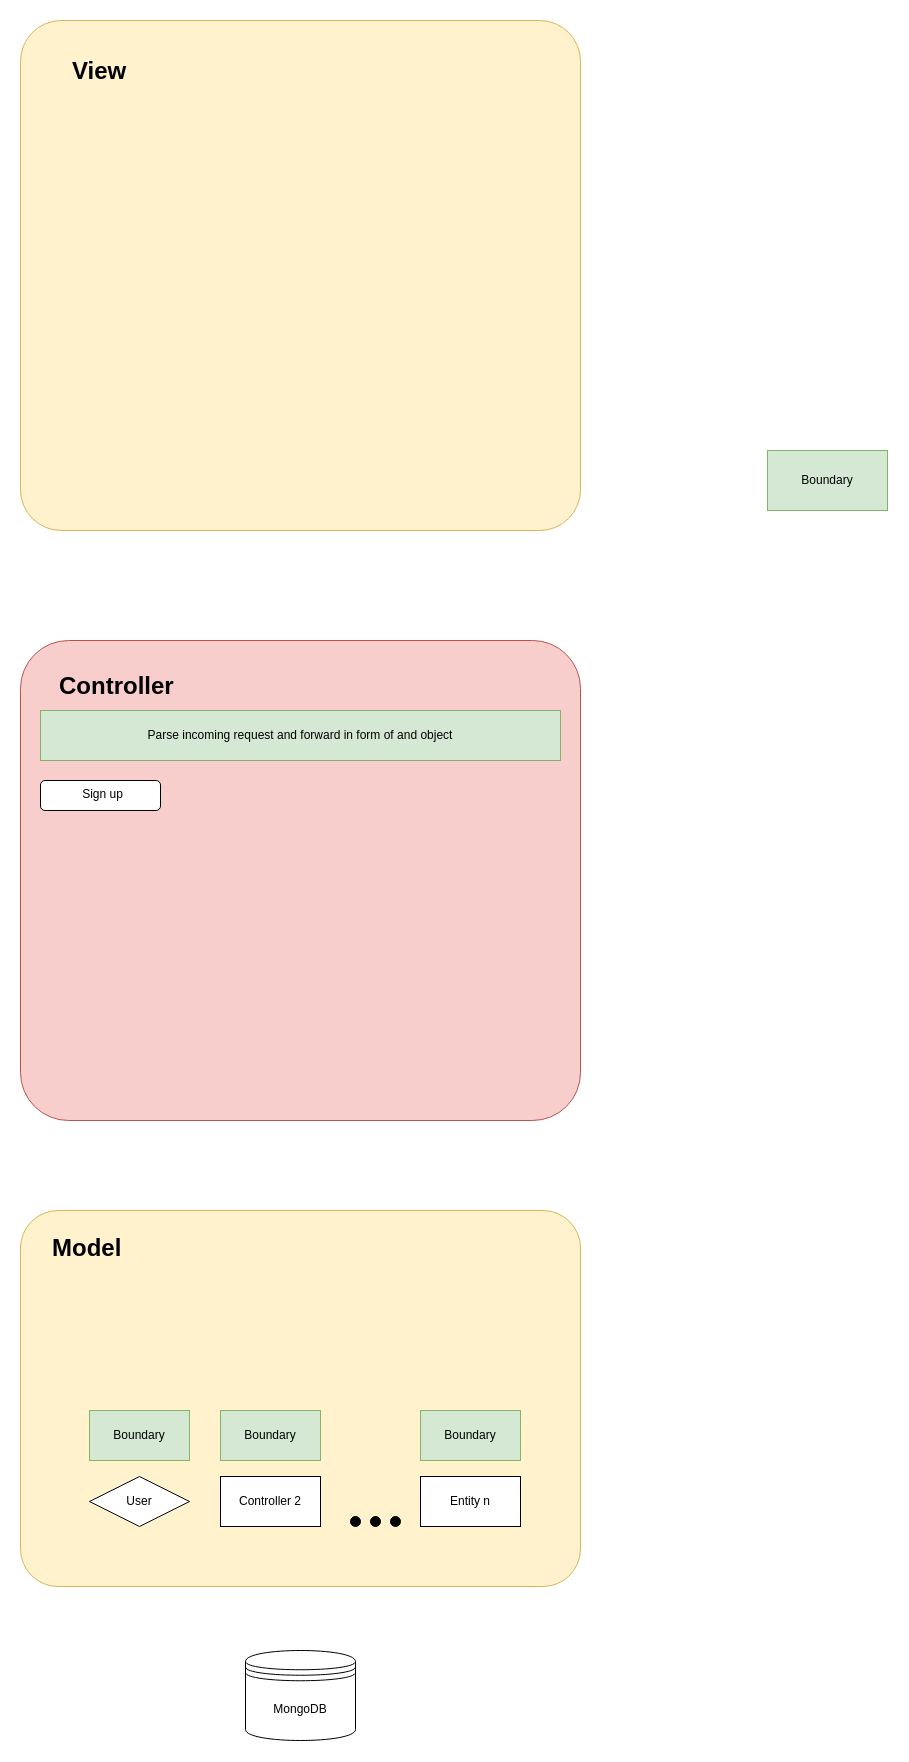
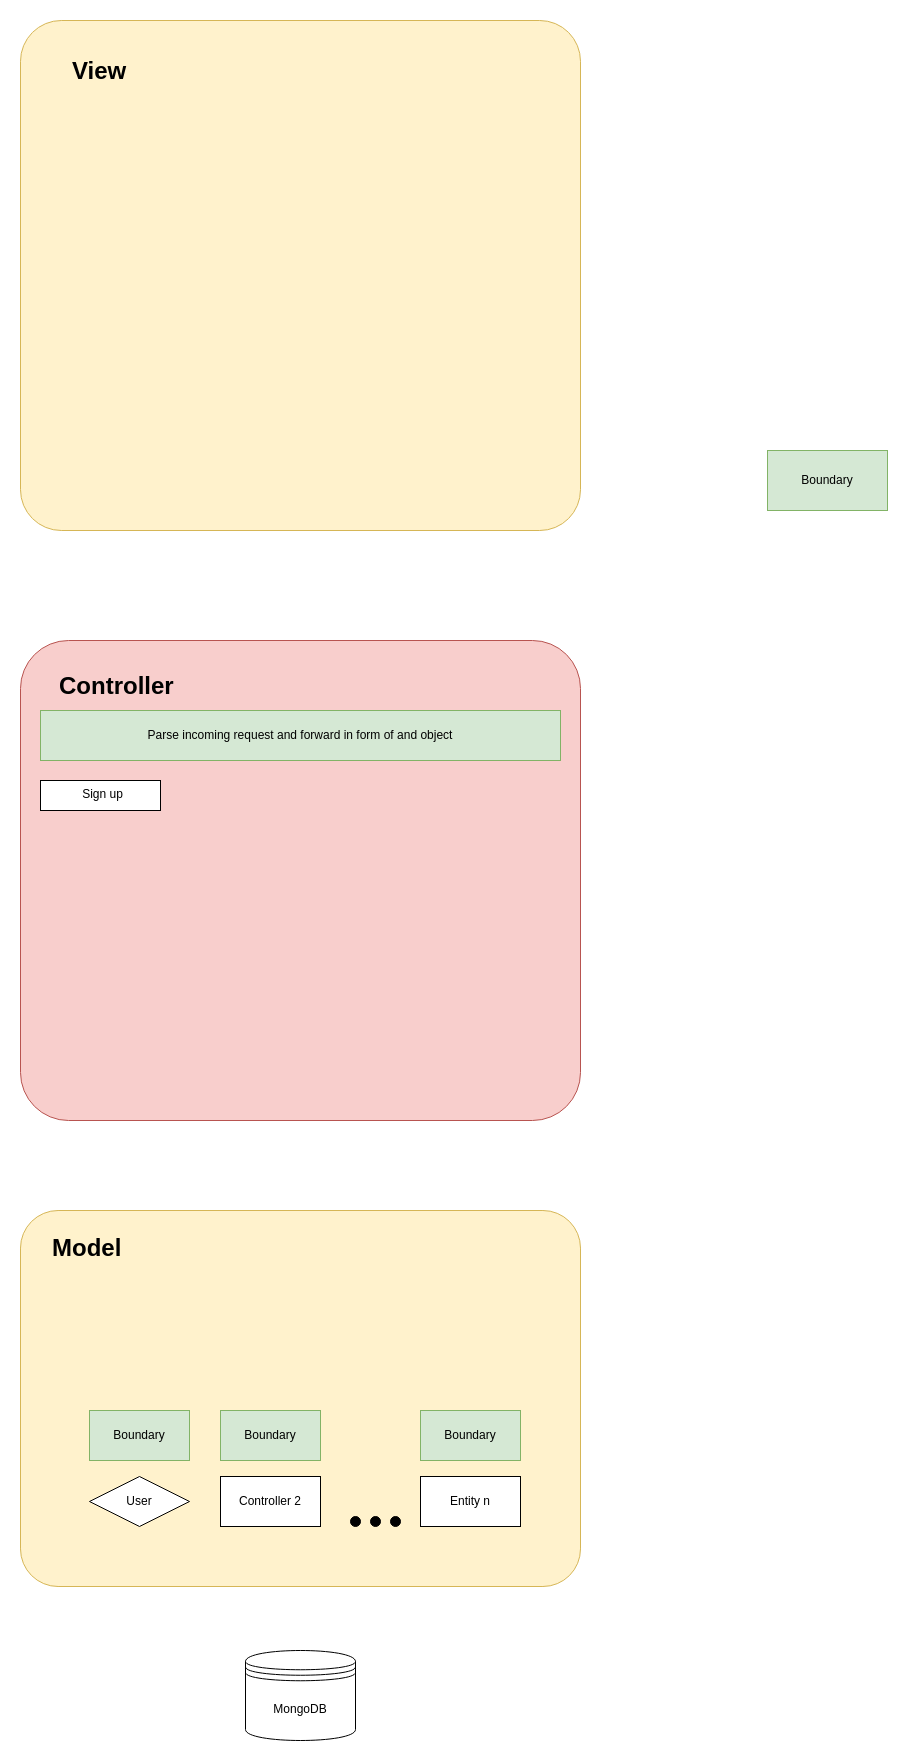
  <mxCell id="0" style=";html=1;" />
  <mxCell id="1" style=";html=1;" parent="0" />
  <mxCell id="2" value="Model" style="rounded=1;whiteSpace=wrap;html=1;align=left;verticalAlign=top;spacingTop=17;spacingLeft=30;fontSize=24;fontStyle=1;fillColor=#fff2cc;strokeColor=#d6b656;arcSize=10;" vertex="1" parent="1"><mxGeometry x="20" y="1210" width="560" height="376" as="geometry" /></mxCell>
  <mxCell id="3" value="User" style="rhombus;whiteSpace=wrap;html=1;" vertex="1" parent="1"><mxGeometry x="89" y="1476" width="100" height="50" as="geometry" /></mxCell>
  <mxCell id="4" value="Controller 2" style="rounded=0;whiteSpace=wrap;html=1;" vertex="1" parent="1"><mxGeometry x="220" y="1476" width="100" height="50" as="geometry" /></mxCell>
  <mxCell id="5" value="Entity n" style="rounded=0;whiteSpace=wrap;html=1;" vertex="1" parent="1"><mxGeometry x="420" y="1476" width="100" height="50" as="geometry" /></mxCell>
  <mxCell id="6" value="" style="ellipse;whiteSpace=wrap;html=1;aspect=fixed;fillColor=#000000;" vertex="1" parent="1"><mxGeometry x="350" y="1516" width="10" height="10" as="geometry" /></mxCell>
  <mxCell id="7" value="" style="ellipse;whiteSpace=wrap;html=1;aspect=fixed;fillColor=#000000;" vertex="1" parent="1"><mxGeometry x="370" y="1516" width="10" height="10" as="geometry" /></mxCell>
  <mxCell id="8" value="" style="ellipse;whiteSpace=wrap;html=1;aspect=fixed;fillColor=#000000;" vertex="1" parent="1"><mxGeometry x="390" y="1516" width="10" height="10" as="geometry" /></mxCell>
  <mxCell id="9" value="Controller" style="rounded=1;whiteSpace=wrap;html=1;align=left;verticalAlign=top;spacingTop=25;spacingLeft=37;fontSize=24;fontStyle=1;fillColor=#f8cecc;strokeColor=#b85450;arcSize=10;" vertex="1" parent="1"><mxGeometry x="20" y="640" width="560" height="480" as="geometry" /></mxCell>
  <mxCell id="10" value="View" style="rounded=1;whiteSpace=wrap;html=1;align=left;verticalAlign=top;spacingTop=30;spacingLeft=50;fontSize=24;fontStyle=1;fillColor=#fff2cc;strokeColor=#d6b656;arcSize=8;" vertex="1" parent="1"><mxGeometry x="20" y="20" width="560" height="510" as="geometry" /></mxCell>
  <mxCell id="11" value="Boundary" style="rounded=0;whiteSpace=wrap;html=1;fontSize=12;align=center;fillColor=#d5e8d4;strokeColor=#82b366;" vertex="1" parent="1"><mxGeometry x="767" y="450" width="120" height="60" as="geometry" /></mxCell>
  <mxCell id="12" value="Boundary" style="rounded=0;whiteSpace=wrap;html=1;fontSize=12;align=center;fillColor=#d5e8d4;strokeColor=#82b366;" vertex="1" parent="1"><mxGeometry x="89" y="1410" width="100" height="50" as="geometry" /></mxCell>
  <mxCell id="13" value="Boundary" style="rounded=0;whiteSpace=wrap;html=1;fontSize=12;align=center;fillColor=#d5e8d4;strokeColor=#82b366;" vertex="1" parent="1"><mxGeometry x="220" y="1410" width="100" height="50" as="geometry" /></mxCell>
  <mxCell id="14" value="Boundary" style="rounded=0;whiteSpace=wrap;html=1;fontSize=12;align=center;fillColor=#d5e8d4;strokeColor=#82b366;" vertex="1" parent="1"><mxGeometry x="420" y="1410" width="100" height="50" as="geometry" /></mxCell>
  <mxCell id="15" value="Parse incoming request and forward in form of and object" style="rounded=0;whiteSpace=wrap;html=1;fontSize=12;align=center;fillColor=#d5e8d4;strokeColor=#82b366;" vertex="1" parent="1"><mxGeometry x="40" y="710" width="520" height="50" as="geometry" /></mxCell>
- <mxCell id="16" value="Sign up" style="whiteSpace=wrap;html=1;fillColor=#FFFFFF;fontSize=12;align=center;verticalAlign=top;spacingLeft=5;rounded=1;" vertex="1" parent="1"><mxGeometry x="40" y="780" width="120" height="30" as="geometry" /></mxCell>
+ <mxCell id="16" value="Sign up" style="rounded=0;whiteSpace=wrap;html=1;fillColor=#FFFFFF;fontSize=12;align=center;verticalAlign=top;spacingLeft=5;" vertex="1" parent="1"><mxGeometry x="40" y="780" width="120" height="30" as="geometry" /></mxCell>
  <mxCell id="17" value="MongoDB" style="shape=datastore;whiteSpace=wrap;html=1;rounded=1;fillColor=#FFFFFF;fontSize=12;align=center;" vertex="1" parent="1"><mxGeometry x="245" y="1650" width="110" height="90" as="geometry" /></mxCell>
